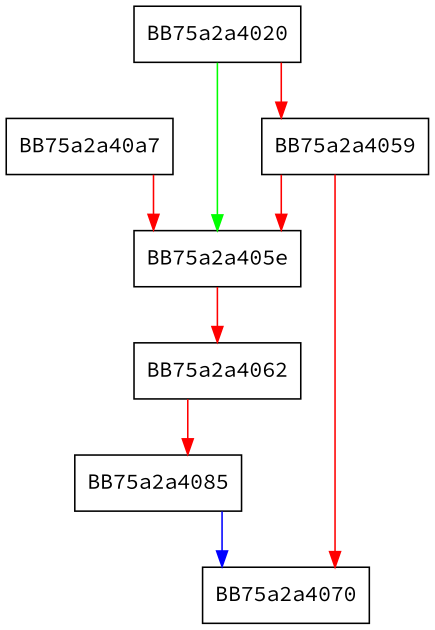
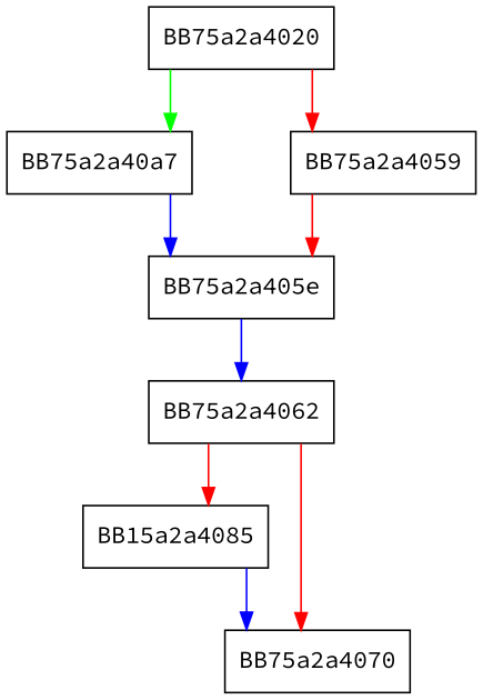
  digraph {
    fontname="Source Code Pro"
    splines=ortho
    node [fontname="Source Code Pro" shape=box]
    edge [color=red fontname="Source Code Pro"]
    BB75a2a4020
    BB75a2a40a7
    BB75a2a4059
    BB75a2a405e
    BB75a2a4062
-   BB75a2a4085
+   BB75a2a4085 [label=BB15a2a4085]
    BB75a2a4070
-   BB75a2a4020 -> BB75a2a405e [color=green]
+   BB75a2a4020 -> BB75a2a40a7 [color=green]
    BB75a2a4020 -> BB75a2a4059
-   BB75a2a40a7 -> BB75a2a405e
+   BB75a2a40a7 -> BB75a2a405e [color=blue]
    BB75a2a4059 -> BB75a2a405e
-   BB75a2a405e -> BB75a2a4062
+   BB75a2a405e -> BB75a2a4062 [color=blue]
    BB75a2a4062 -> BB75a2a4085
-   BB75a2a4059 -> BB75a2a4070
+   BB75a2a4062 -> BB75a2a4070
    BB75a2a4085 -> BB75a2a4070 [color=blue]
  }
